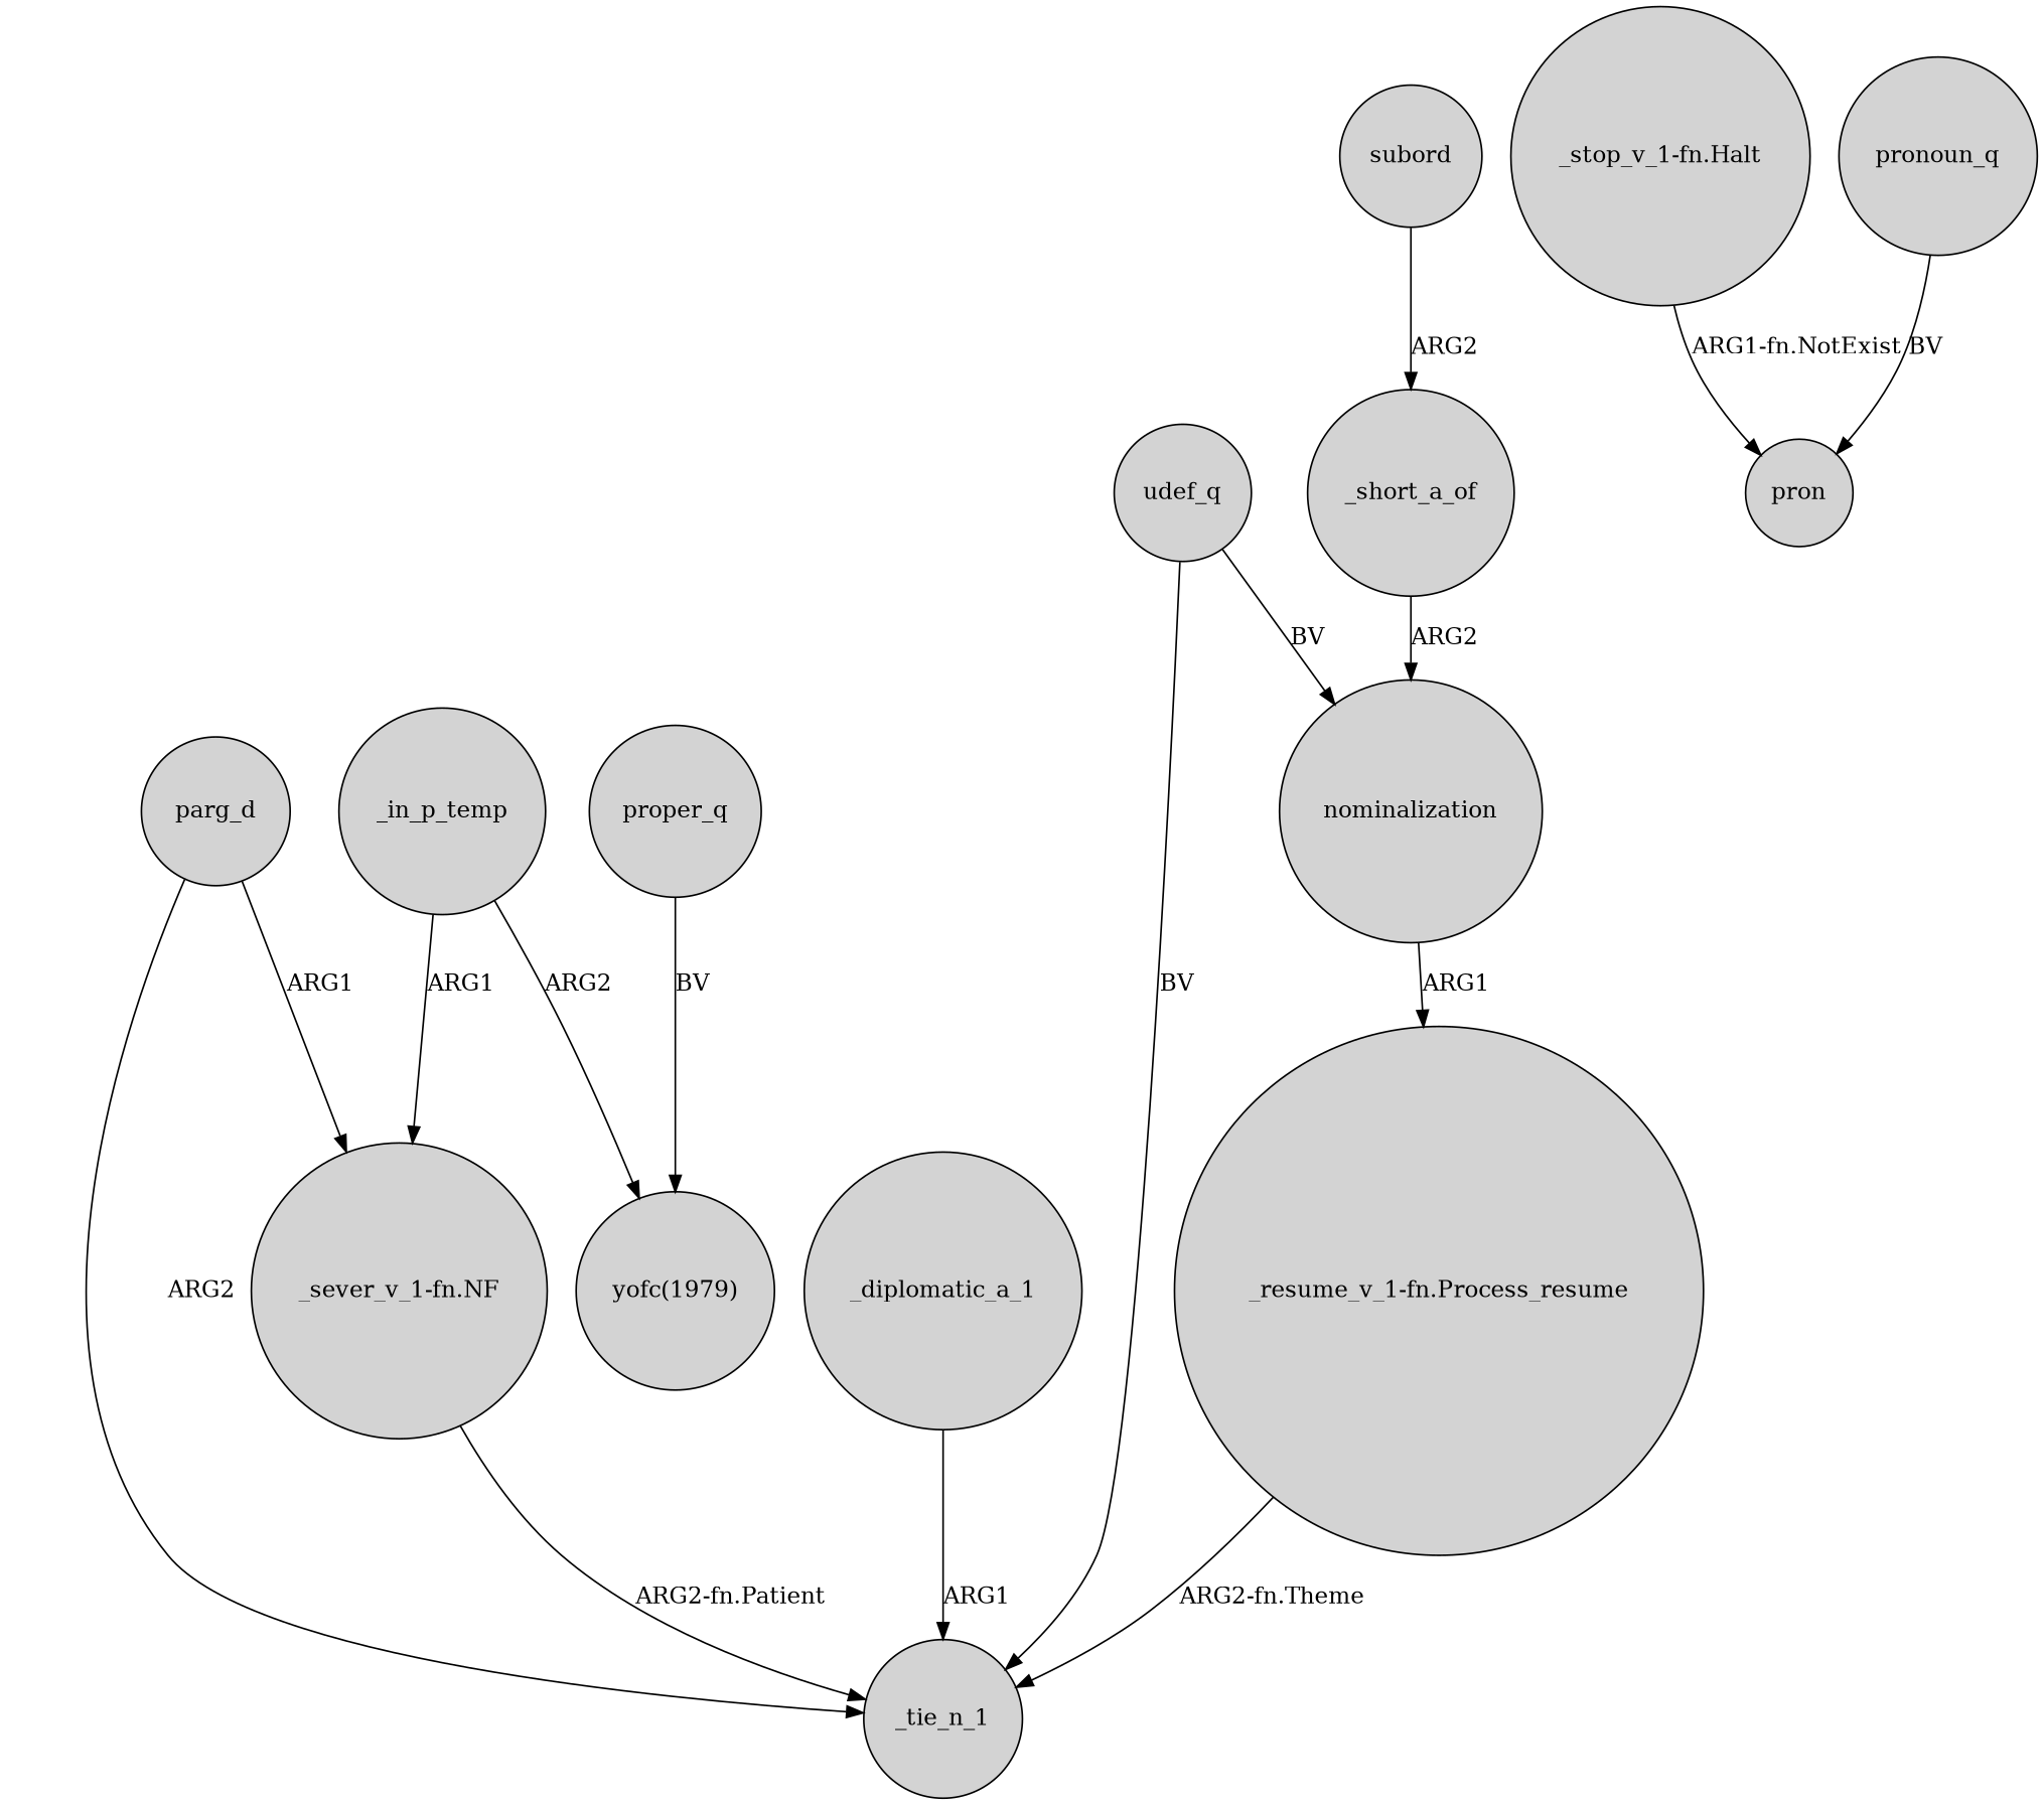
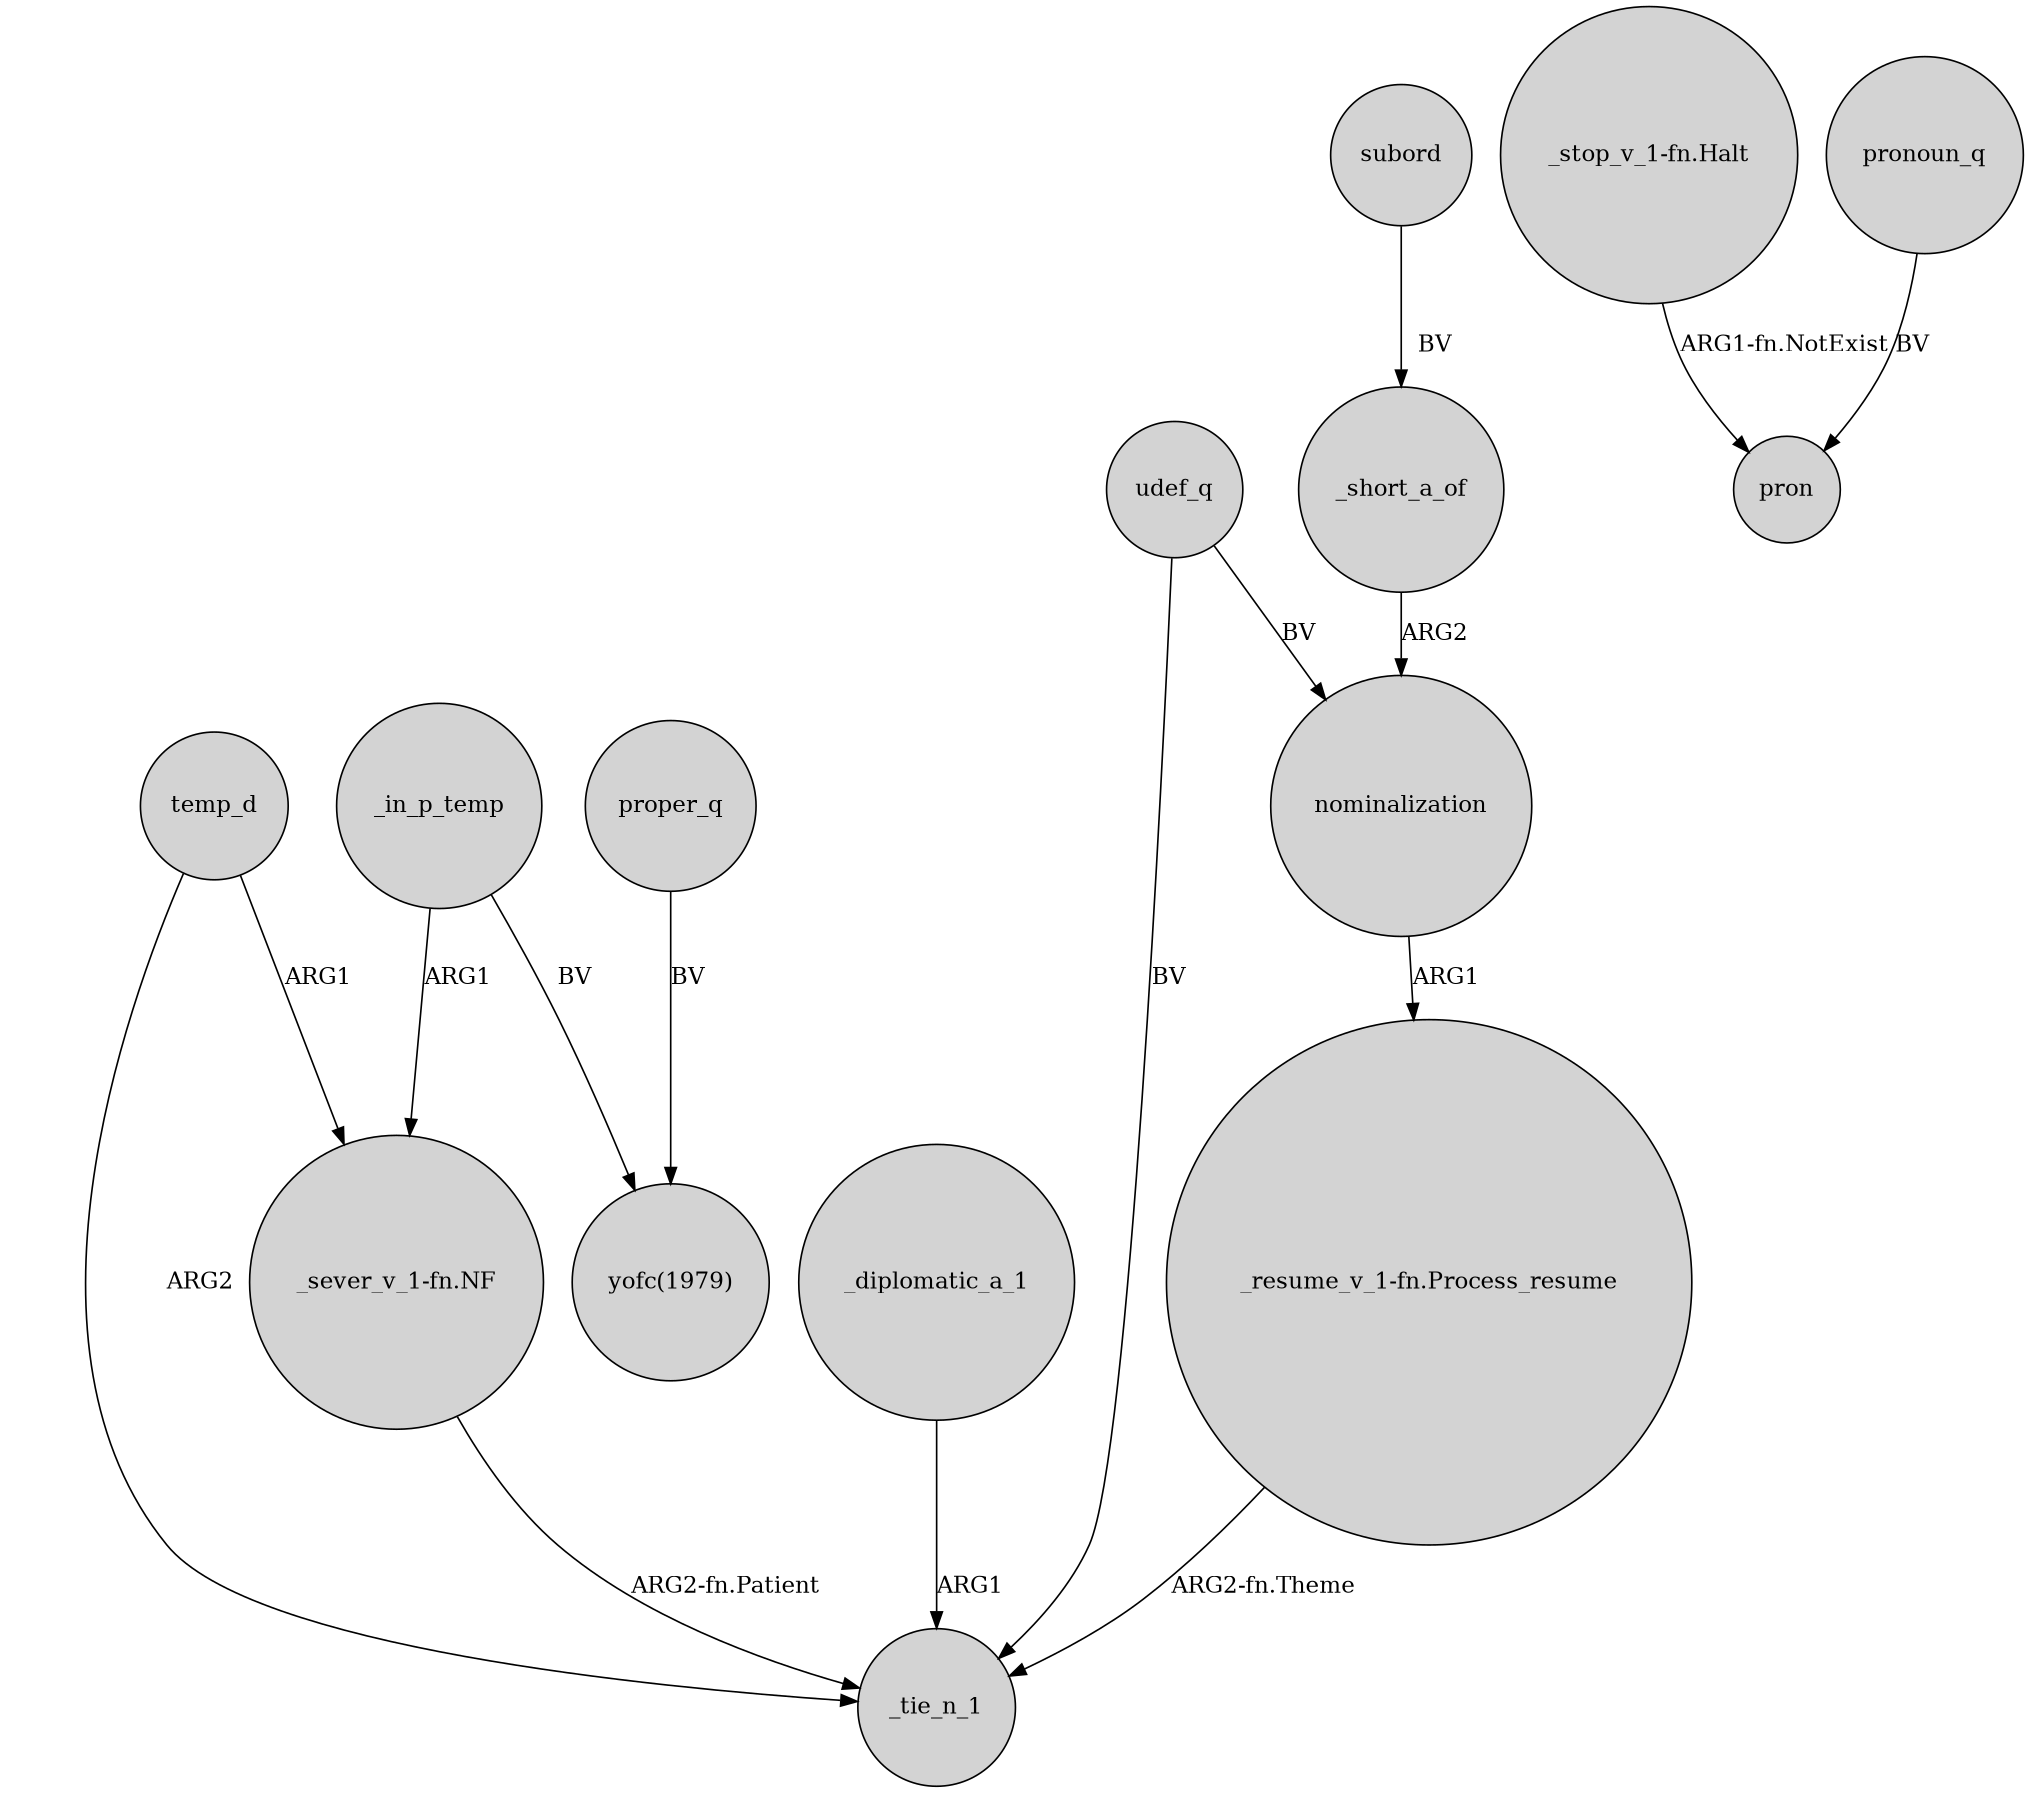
  digraph {
    node [shape=circle style=filled]
    "_resume_v_1-fn.Process_resume"
    _tie_n_1
-   parg_d
+   parg_d [label=temp_d]
    "_sever_v_1-fn.NF"
    _in_p_temp
    "yofc(1979)"
    subord
    _short_a_of
    "_stop_v_1-fn.Halt"
    pron
    nominalization
    pronoun_q
    _diplomatic_a_1
    proper_q
    udef_q
    "_resume_v_1-fn.Process_resume" -> _tie_n_1 [label="ARG2-fn.Theme"]
    parg_d -> _tie_n_1 [label=ARG2]
    parg_d -> "_sever_v_1-fn.NF" [label=ARG1]
    "_sever_v_1-fn.NF" -> _tie_n_1 [label="ARG2-fn.Patient"]
    _in_p_temp -> "_sever_v_1-fn.NF" [label=ARG1]
-   _in_p_temp -> "yofc(1979)" [label=ARG2]
-   subord -> _short_a_of [label=ARG2]
+   _in_p_temp -> "yofc(1979)" [label=BV]
+   subord -> _short_a_of [label=BV]
    _short_a_of -> nominalization [label=ARG2]
    "_stop_v_1-fn.Halt" -> pron [label="ARG1-fn.NotExist"]
    nominalization -> "_resume_v_1-fn.Process_resume" [label=ARG1]
    pronoun_q -> pron [label=BV]
    _diplomatic_a_1 -> _tie_n_1 [label=ARG1]
    proper_q -> "yofc(1979)" [label=BV]
    udef_q -> _tie_n_1 [label=BV]
    udef_q -> nominalization [label=BV]
  }
